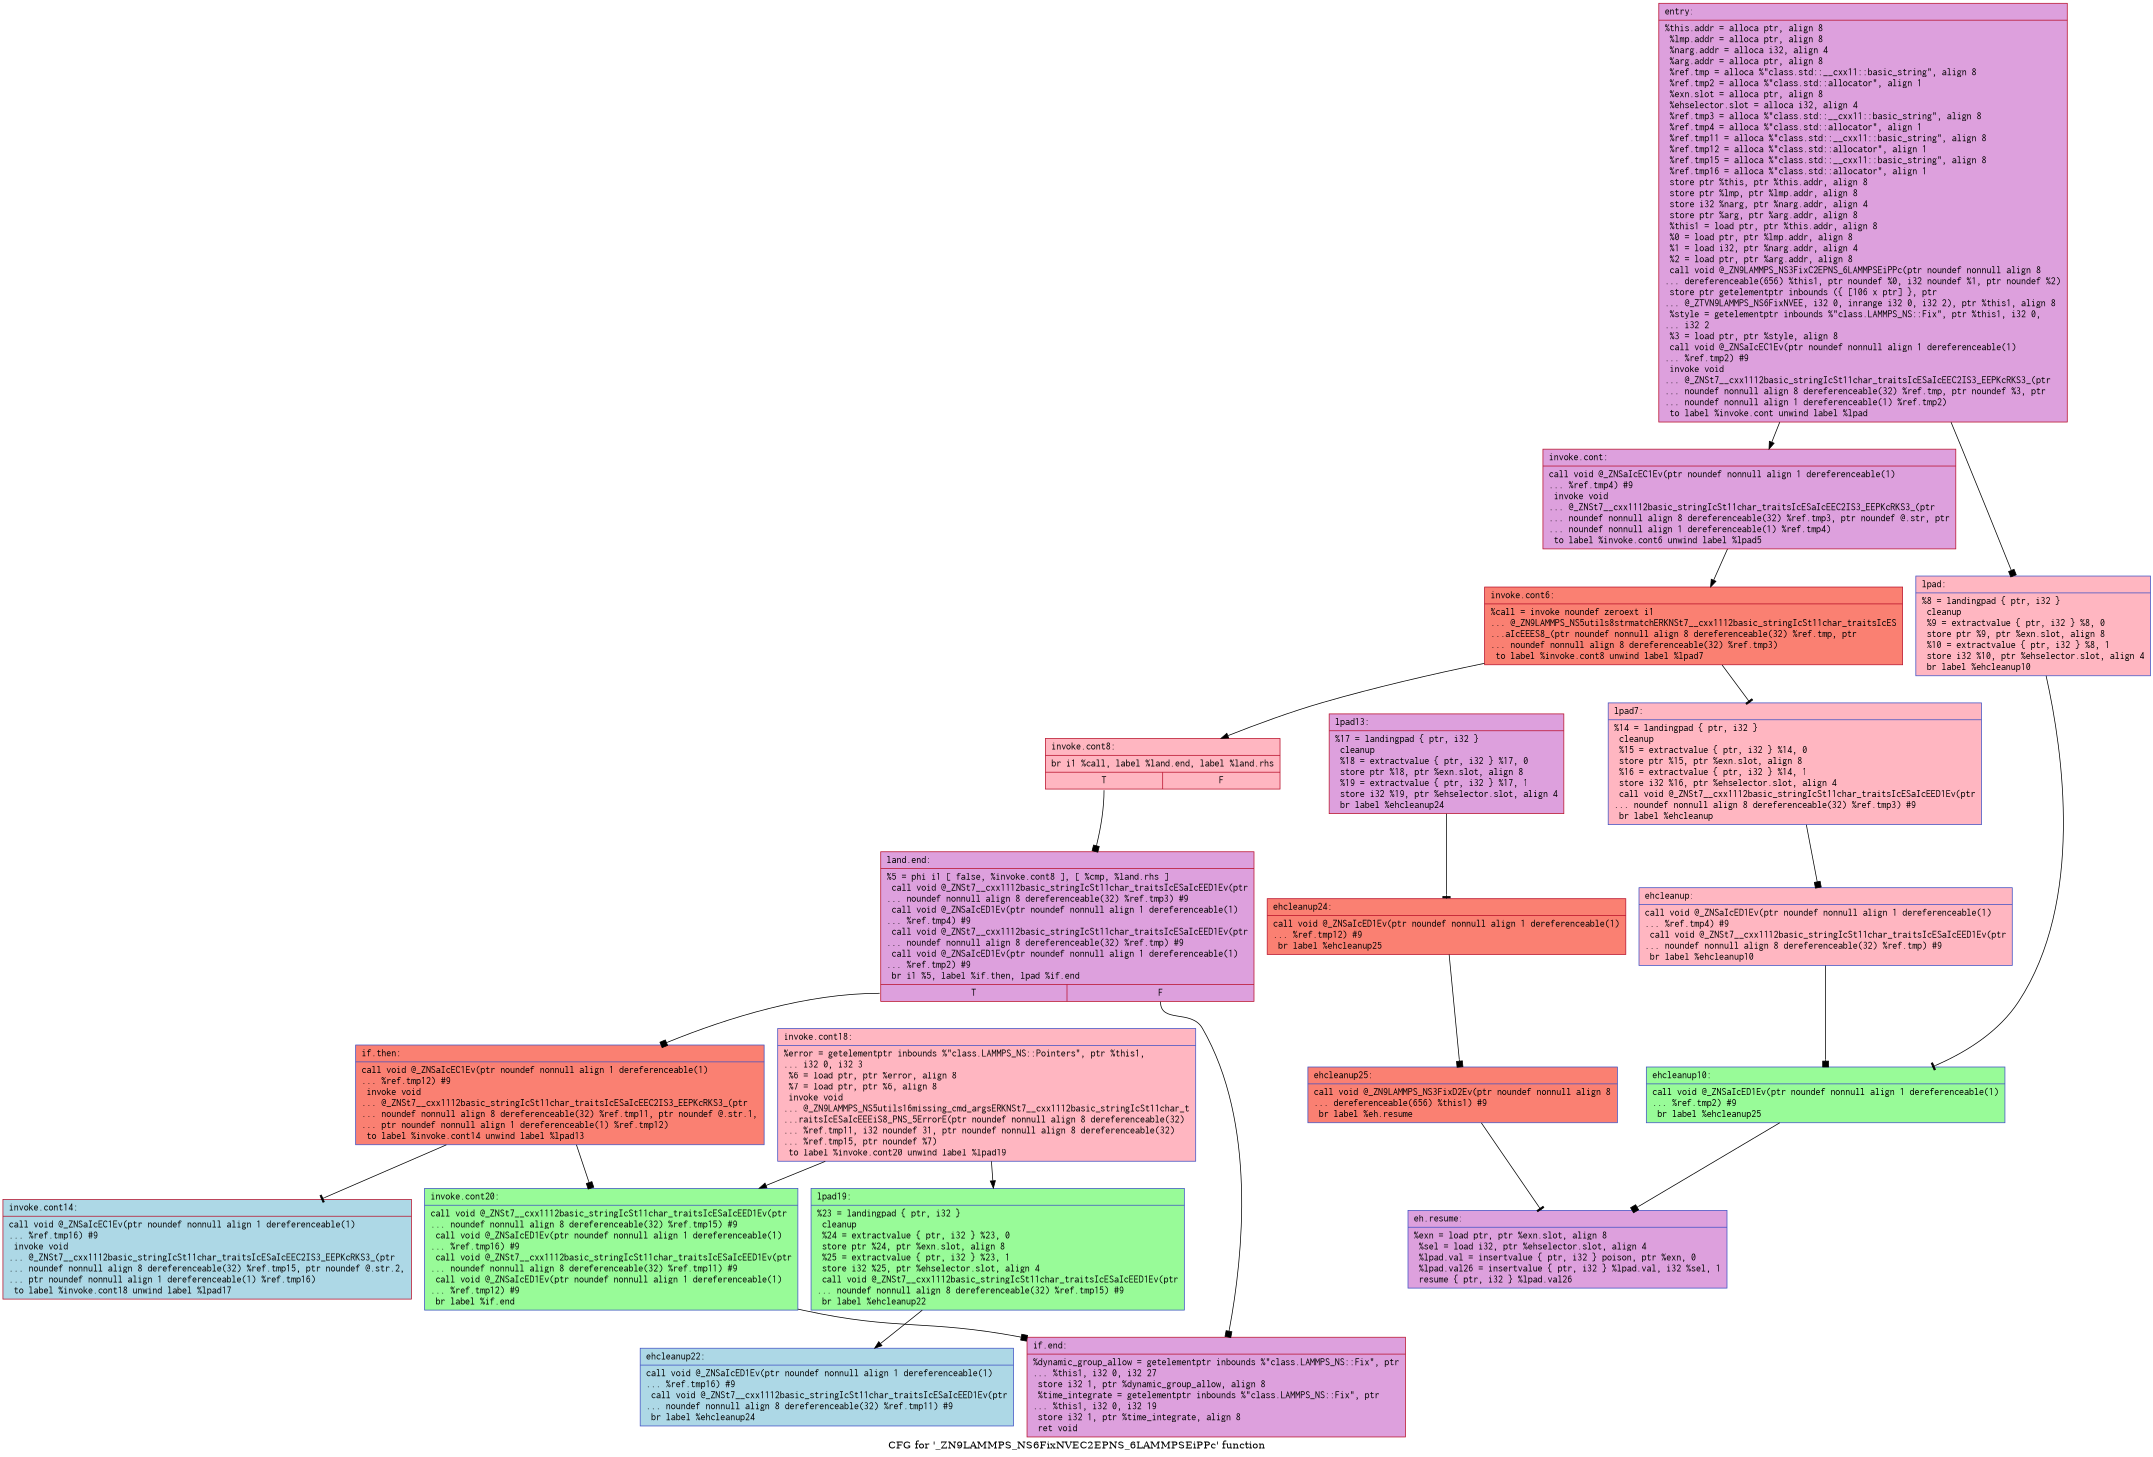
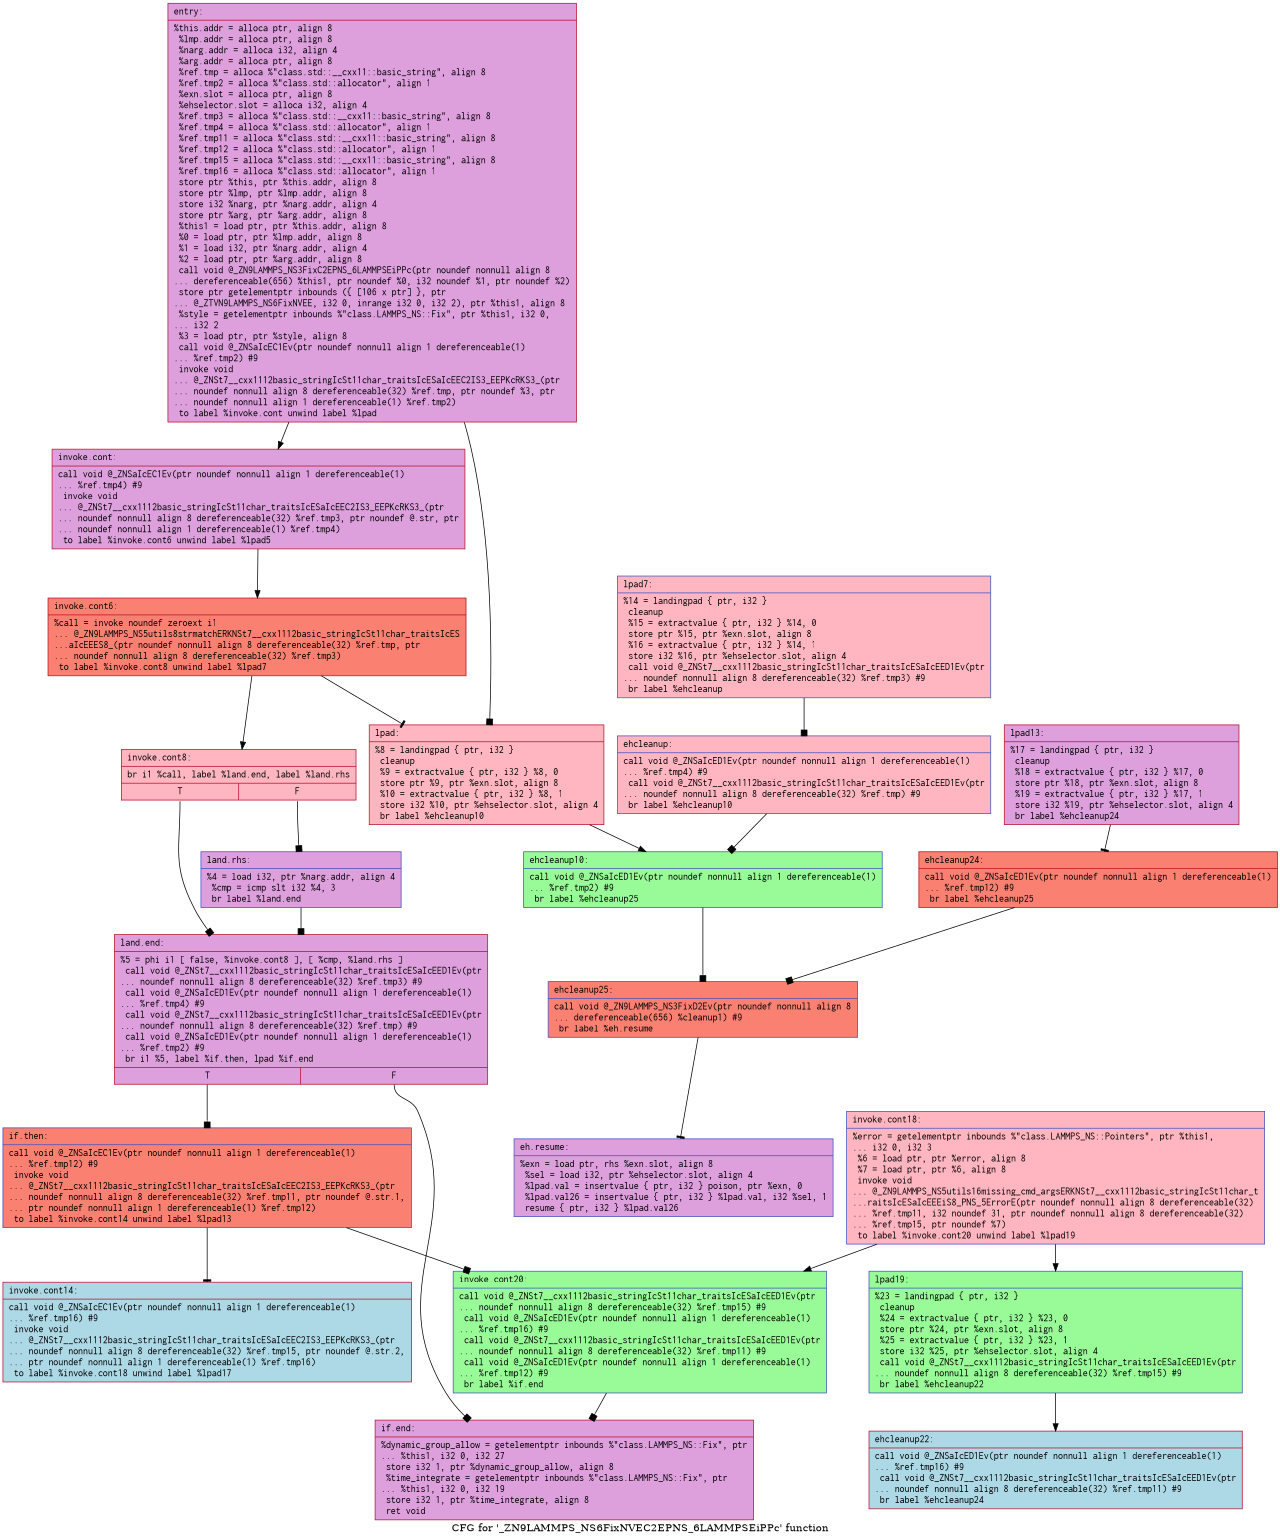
  digraph {
    label="CFG for '_ZN9LAMMPS_NS6FixNVEC2EPNS_6LAMMPSEiPPc' function"
    node [color="#3d50c3ff" fillcolor=plum fontname=Courier shape=record style=filled]
    edge [arrowhead=box]
    n1 [color="#b70d28ff" label="{entry:\l|  %this.addr = alloca ptr, align 8\l  %lmp.addr = alloca ptr, align 8\l  %narg.addr = alloca i32, align 4\l  %arg.addr = alloca ptr, align 8\l  %ref.tmp = alloca %\"class.std::__cxx11::basic_string\", align 8\l  %ref.tmp2 = alloca %\"class.std::allocator\", align 1\l  %exn.slot = alloca ptr, align 8\l  %ehselector.slot = alloca i32, align 4\l  %ref.tmp3 = alloca %\"class.std::__cxx11::basic_string\", align 8\l  %ref.tmp4 = alloca %\"class.std::allocator\", align 1\l  %ref.tmp11 = alloca %\"class.std::__cxx11::basic_string\", align 8\l  %ref.tmp12 = alloca %\"class.std::allocator\", align 1\l  %ref.tmp15 = alloca %\"class.std::__cxx11::basic_string\", align 8\l  %ref.tmp16 = alloca %\"class.std::allocator\", align 1\l  store ptr %this, ptr %this.addr, align 8\l  store ptr %lmp, ptr %lmp.addr, align 8\l  store i32 %narg, ptr %narg.addr, align 4\l  store ptr %arg, ptr %arg.addr, align 8\l  %this1 = load ptr, ptr %this.addr, align 8\l  %0 = load ptr, ptr %lmp.addr, align 8\l  %1 = load i32, ptr %narg.addr, align 4\l  %2 = load ptr, ptr %arg.addr, align 8\l  call void @_ZN9LAMMPS_NS3FixC2EPNS_6LAMMPSEiPPc(ptr noundef nonnull align 8\l... dereferenceable(656) %this1, ptr noundef %0, i32 noundef %1, ptr noundef %2)\l  store ptr getelementptr inbounds (\{ [106 x ptr] \}, ptr\l... @_ZTVN9LAMMPS_NS6FixNVEE, i32 0, inrange i32 0, i32 2), ptr %this1, align 8\l  %style = getelementptr inbounds %\"class.LAMMPS_NS::Fix\", ptr %this1, i32 0,\l... i32 2\l  %3 = load ptr, ptr %style, align 8\l  call void @_ZNSaIcEC1Ev(ptr noundef nonnull align 1 dereferenceable(1)\l... %ref.tmp2) #9\l  invoke void\l... @_ZNSt7__cxx1112basic_stringIcSt11char_traitsIcESaIcEEC2IS3_EEPKcRKS3_(ptr\l... noundef nonnull align 8 dereferenceable(32) %ref.tmp, ptr noundef %3, ptr\l... noundef nonnull align 1 dereferenceable(1) %ref.tmp2)\l          to label %invoke.cont unwind label %lpad\l}"]
    n2 [color="#b70d28ff" label="{invoke.cont:\l|  call void @_ZNSaIcEC1Ev(ptr noundef nonnull align 1 dereferenceable(1)\l... %ref.tmp4) #9\l  invoke void\l... @_ZNSt7__cxx1112basic_stringIcSt11char_traitsIcESaIcEEC2IS3_EEPKcRKS3_(ptr\l... noundef nonnull align 8 dereferenceable(32) %ref.tmp3, ptr noundef @.str, ptr\l... noundef nonnull align 1 dereferenceable(1) %ref.tmp4)\l          to label %invoke.cont6 unwind label %lpad5\l}"]
-   n3 [fillcolor=lightpink label="{lpad:\l|  %8 = landingpad \{ ptr, i32 \}\l          cleanup\l  %9 = extractvalue \{ ptr, i32 \} %8, 0\l  store ptr %9, ptr %exn.slot, align 8\l  %10 = extractvalue \{ ptr, i32 \} %8, 1\l  store i32 %10, ptr %ehselector.slot, align 4\l  br label %ehcleanup10\l}"]
+   n3 [color="#b70d28ff" fillcolor=lightpink label="{lpad:\l|  %8 = landingpad \{ ptr, i32 \}\l          cleanup\l  %9 = extractvalue \{ ptr, i32 \} %8, 0\l  store ptr %9, ptr %exn.slot, align 8\l  %10 = extractvalue \{ ptr, i32 \} %8, 1\l  store i32 %10, ptr %ehselector.slot, align 4\l  br label %ehcleanup10\l}"]
    n4 [color="#b70d28ff" fillcolor=salmon label="{invoke.cont6:\l|  %call = invoke noundef zeroext i1\l... @_ZN9LAMMPS_NS5utils8strmatchERKNSt7__cxx1112basic_stringIcSt11char_traitsIcES\l...aIcEEES8_(ptr noundef nonnull align 8 dereferenceable(32) %ref.tmp, ptr\l... noundef nonnull align 8 dereferenceable(32) %ref.tmp3)\l          to label %invoke.cont8 unwind label %lpad7\l}"]
    n5 [fillcolor=palegreen label="{ehcleanup10:\l|  call void @_ZNSaIcED1Ev(ptr noundef nonnull align 1 dereferenceable(1)\l... %ref.tmp2) #9\l  br label %ehcleanup25\l}"]
    n6 [color="#b70d28ff" fillcolor=lightpink label="{invoke.cont8:\l|  br i1 %call, label %land.end, label %land.rhs\l|{<s0>T|<s1>F}}"]
    n7 [fillcolor=lightpink label="{lpad7:\l|  %14 = landingpad \{ ptr, i32 \}\l          cleanup\l  %15 = extractvalue \{ ptr, i32 \} %14, 0\l  store ptr %15, ptr %exn.slot, align 8\l  %16 = extractvalue \{ ptr, i32 \} %14, 1\l  store i32 %16, ptr %ehselector.slot, align 4\l  call void @_ZNSt7__cxx1112basic_stringIcSt11char_traitsIcESaIcEED1Ev(ptr\l... noundef nonnull align 8 dereferenceable(32) %ref.tmp3) #9\l  br label %ehcleanup\l}"]
-   n8 [fillcolor=salmon label="{ehcleanup25:\l|  call void @_ZN9LAMMPS_NS3FixD2Ev(ptr noundef nonnull align 8\l... dereferenceable(656) %this1) #9\l  br label %eh.resume\l}"]
+   n8 [fillcolor=salmon label="{ehcleanup25:\l|  call void @_ZN9LAMMPS_NS3FixD2Ev(ptr noundef nonnull align 8\l... dereferenceable(656) %cleanup1) #9\l  br label %eh.resume\l}"]
    n9 [color="#b70d28ff" label="{land.end:\l|  %5 = phi i1 [ false, %invoke.cont8 ], [ %cmp, %land.rhs ]\l  call void @_ZNSt7__cxx1112basic_stringIcSt11char_traitsIcESaIcEED1Ev(ptr\l... noundef nonnull align 8 dereferenceable(32) %ref.tmp3) #9\l  call void @_ZNSaIcED1Ev(ptr noundef nonnull align 1 dereferenceable(1)\l... %ref.tmp4) #9\l  call void @_ZNSt7__cxx1112basic_stringIcSt11char_traitsIcESaIcEED1Ev(ptr\l... noundef nonnull align 8 dereferenceable(32) %ref.tmp) #9\l  call void @_ZNSaIcED1Ev(ptr noundef nonnull align 1 dereferenceable(1)\l... %ref.tmp2) #9\l  br i1 %5, label %if.then, lpad %if.end\l|{<s0>T|<s1>F}}"]
+   n10 [label="{land.rhs:\l|  %4 = load i32, ptr %narg.addr, align 4\l  %cmp = icmp slt i32 %4, 3\l  br label %land.end\l}"]
    n11 [fillcolor=lightpink label="{ehcleanup:\l|  call void @_ZNSaIcED1Ev(ptr noundef nonnull align 1 dereferenceable(1)\l... %ref.tmp4) #9\l  call void @_ZNSt7__cxx1112basic_stringIcSt11char_traitsIcESaIcEED1Ev(ptr\l... noundef nonnull align 8 dereferenceable(32) %ref.tmp) #9\l  br label %ehcleanup10\l}"]
    n12 [fillcolor=salmon label="{if.then:\l|  call void @_ZNSaIcEC1Ev(ptr noundef nonnull align 1 dereferenceable(1)\l... %ref.tmp12) #9\l  invoke void\l... @_ZNSt7__cxx1112basic_stringIcSt11char_traitsIcESaIcEEC2IS3_EEPKcRKS3_(ptr\l... noundef nonnull align 8 dereferenceable(32) %ref.tmp11, ptr noundef @.str.1,\l... ptr noundef nonnull align 1 dereferenceable(1) %ref.tmp12)\l          to label %invoke.cont14 unwind label %lpad13\l}"]
    n13 [color="#b70d28ff" label="{if.end:\l|  %dynamic_group_allow = getelementptr inbounds %\"class.LAMMPS_NS::Fix\", ptr\l... %this1, i32 0, i32 27\l  store i32 1, ptr %dynamic_group_allow, align 8\l  %time_integrate = getelementptr inbounds %\"class.LAMMPS_NS::Fix\", ptr\l... %this1, i32 0, i32 19\l  store i32 1, ptr %time_integrate, align 8\l  ret void\l}"]
    n14 [color="#b70d28ff" fillcolor=lightblue label="{invoke.cont14:\l|  call void @_ZNSaIcEC1Ev(ptr noundef nonnull align 1 dereferenceable(1)\l... %ref.tmp16) #9\l  invoke void\l... @_ZNSt7__cxx1112basic_stringIcSt11char_traitsIcESaIcEEC2IS3_EEPKcRKS3_(ptr\l... noundef nonnull align 8 dereferenceable(32) %ref.tmp15, ptr noundef @.str.2,\l... ptr noundef nonnull align 1 dereferenceable(1) %ref.tmp16)\l          to label %invoke.cont18 unwind label %lpad17\l}"]
    n15 [fillcolor=palegreen label="{invoke.cont20:\l|  call void @_ZNSt7__cxx1112basic_stringIcSt11char_traitsIcESaIcEED1Ev(ptr\l... noundef nonnull align 8 dereferenceable(32) %ref.tmp15) #9\l  call void @_ZNSaIcED1Ev(ptr noundef nonnull align 1 dereferenceable(1)\l... %ref.tmp16) #9\l  call void @_ZNSt7__cxx1112basic_stringIcSt11char_traitsIcESaIcEED1Ev(ptr\l... noundef nonnull align 8 dereferenceable(32) %ref.tmp11) #9\l  call void @_ZNSaIcED1Ev(ptr noundef nonnull align 1 dereferenceable(1)\l... %ref.tmp12) #9\l  br label %if.end\l}"]
    n16 [color="#b70d28ff" label="{lpad13:\l|  %17 = landingpad \{ ptr, i32 \}\l          cleanup\l  %18 = extractvalue \{ ptr, i32 \} %17, 0\l  store ptr %18, ptr %exn.slot, align 8\l  %19 = extractvalue \{ ptr, i32 \} %17, 1\l  store i32 %19, ptr %ehselector.slot, align 4\l  br label %ehcleanup24\l}"]
    n17 [color="#b70d28ff" fillcolor=salmon label="{ehcleanup24:\l|  call void @_ZNSaIcED1Ev(ptr noundef nonnull align 1 dereferenceable(1)\l... %ref.tmp12) #9\l  br label %ehcleanup25\l}"]
    n18 [fillcolor=lightpink label="{invoke.cont18:\l|  %error = getelementptr inbounds %\"class.LAMMPS_NS::Pointers\", ptr %this1,\l... i32 0, i32 3\l  %6 = load ptr, ptr %error, align 8\l  %7 = load ptr, ptr %6, align 8\l  invoke void\l... @_ZN9LAMMPS_NS5utils16missing_cmd_argsERKNSt7__cxx1112basic_stringIcSt11char_t\l...raitsIcESaIcEEEiS8_PNS_5ErrorE(ptr noundef nonnull align 8 dereferenceable(32)\l... %ref.tmp11, i32 noundef 31, ptr noundef nonnull align 8 dereferenceable(32)\l... %ref.tmp15, ptr noundef %7)\l          to label %invoke.cont20 unwind label %lpad19\l}"]
    n19 [fillcolor=palegreen label="{lpad19:\l|  %23 = landingpad \{ ptr, i32 \}\l          cleanup\l  %24 = extractvalue \{ ptr, i32 \} %23, 0\l  store ptr %24, ptr %exn.slot, align 8\l  %25 = extractvalue \{ ptr, i32 \} %23, 1\l  store i32 %25, ptr %ehselector.slot, align 4\l  call void @_ZNSt7__cxx1112basic_stringIcSt11char_traitsIcESaIcEED1Ev(ptr\l... noundef nonnull align 8 dereferenceable(32) %ref.tmp15) #9\l  br label %ehcleanup22\l}"]
-   n20 [fillcolor=lightblue label="{ehcleanup22:\l|  call void @_ZNSaIcED1Ev(ptr noundef nonnull align 1 dereferenceable(1)\l... %ref.tmp16) #9\l  call void @_ZNSt7__cxx1112basic_stringIcSt11char_traitsIcESaIcEED1Ev(ptr\l... noundef nonnull align 8 dereferenceable(32) %ref.tmp11) #9\l  br label %ehcleanup24\l}"]
-   n21 [label="{eh.resume:\l|  %exn = load ptr, ptr %exn.slot, align 8\l  %sel = load i32, ptr %ehselector.slot, align 4\l  %lpad.val = insertvalue \{ ptr, i32 \} poison, ptr %exn, 0\l  %lpad.val26 = insertvalue \{ ptr, i32 \} %lpad.val, i32 %sel, 1\l  resume \{ ptr, i32 \} %lpad.val26\l}"]
+   n20 [color="#b70d28ff" fillcolor=lightblue label="{ehcleanup22:\l|  call void @_ZNSaIcED1Ev(ptr noundef nonnull align 1 dereferenceable(1)\l... %ref.tmp16) #9\l  call void @_ZNSt7__cxx1112basic_stringIcSt11char_traitsIcESaIcEED1Ev(ptr\l... noundef nonnull align 8 dereferenceable(32) %ref.tmp11) #9\l  br label %ehcleanup24\l}"]
+   n21 [label="{eh.resume:\l|  %exn = load ptr, rhs %exn.slot, align 8\l  %sel = load i32, ptr %ehselector.slot, align 4\l  %lpad.val = insertvalue \{ ptr, i32 \} poison, ptr %exn, 0\l  %lpad.val26 = insertvalue \{ ptr, i32 \} %lpad.val, i32 %sel, 1\l  resume \{ ptr, i32 \} %lpad.val26\l}"]
    n1 -> n2 [arrowhead=normal]
    n1 -> n3
    n2 -> n4 [arrowhead=normal]
-   n3 -> n5 [arrowhead=tee]
+   n3 -> n5 [arrowhead=normal]
    n4 -> n6 [arrowhead=normal]
-   n4 -> n7 [arrowhead=tee]
-   n5 -> n21
+   n4 -> n3 [arrowhead=tee]
+   n5 -> n8
    n6 -> n9 [tailport=s0]
+   n6 -> n10 [tailport=s1]
    n7 -> n11
    n8 -> n21 [arrowhead=tee]
    n9 -> n12 [tailport=s0]
    n9 -> n13 [tailport=s1]
+   n10 -> n9
    n11 -> n5
    n12 -> n14 [arrowhead=tee]
    n12 -> n15
    n15 -> n13
    n16 -> n17 [arrowhead=tee]
    n17 -> n8
    n18 -> n15 [arrowhead=normal]
    n18 -> n19 [arrowhead=normal]
    n19 -> n20 [arrowhead=normal]
  }
